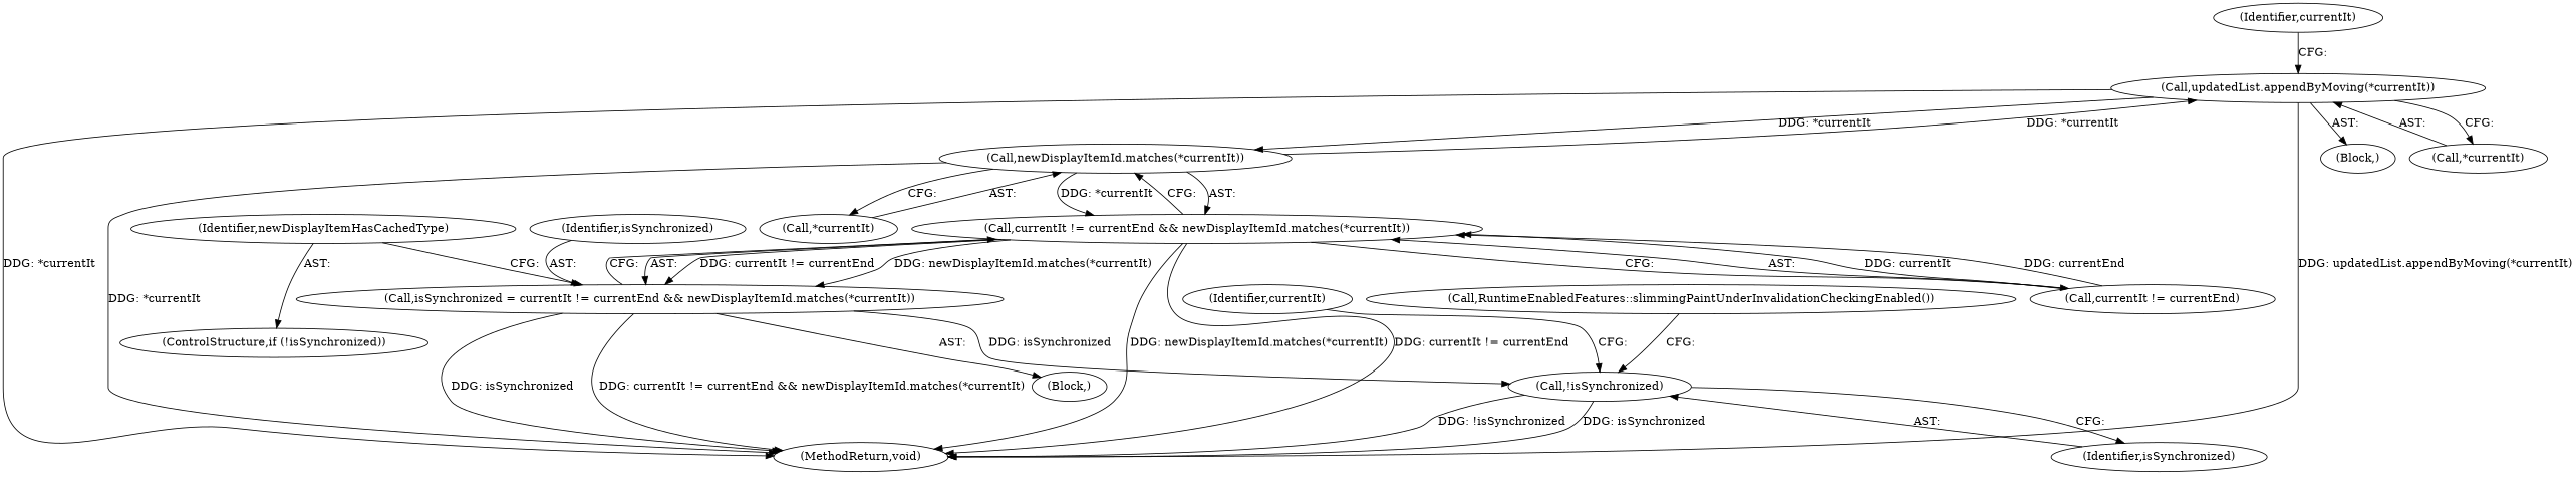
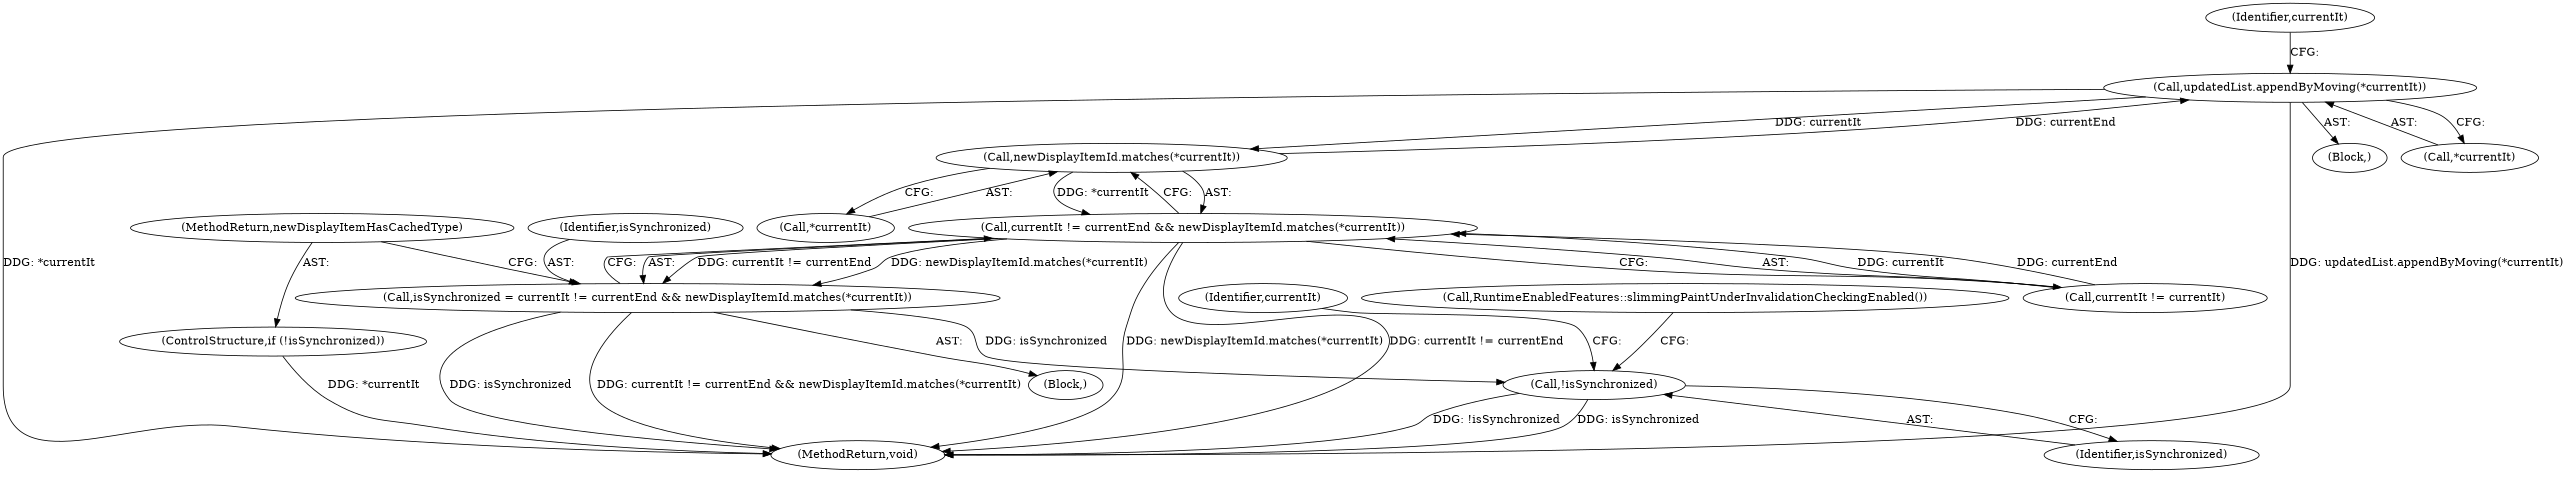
  digraph {
    n1 [label="(Call,updatedList.appendByMoving(*currentIt))"]
    n2 [label="(Call,newDisplayItemId.matches(*currentIt))"]
    n3 [label="(Block,)"]
    n4 [label="(MethodReturn,void)"]
    n5 [label="(Call,*currentIt)"]
    n6 [label="(Call,currentIt != currentEnd && newDisplayItemId.matches(*currentIt))"]
    n7 [label="(Call,*currentIt)"]
    n8 [label="(Call,isSynchronized = currentIt != currentEnd && newDisplayItemId.matches(*currentIt))"]
-   n9 [label="(Call,currentIt != currentEnd)"]
+   n9 [label="(Call,currentIt != currentIt)"]
    n10 [label="(Call,!isSynchronized)"]
    n11 [label="(Block,)"]
    n12 [label="(Identifier,isSynchronized)"]
    n13 [label="(ControlStructure,if (!isSynchronized))"]
    n14 [label="(Identifier,isSynchronized)"]
-   n15 [label="(Identifier,newDisplayItemHasCachedType)"]
+   n15 [label="(MethodReturn,newDisplayItemHasCachedType)"]
    n16 [label="(Identifier,currentIt)"]
    n17 [label="(Call,RuntimeEnabledFeatures::slimmingPaintUnderInvalidationCheckingEnabled())"]
    n18 [label="(Identifier,currentIt)"]
-   n1 -> n2 [label="DDG: *currentIt"]
+   n1 -> n2 [label="DDG: currentIt"]
    n1 -> n3 [label="AST: "]
    n1 -> n4 [label="DDG: *currentIt"]
    n1 -> n4 [label="DDG: updatedList.appendByMoving(*currentIt)"]
    n1 -> n5 [label="CFG: "]
-   n2 -> n1 [label="DDG: *currentIt"]
-   n2 -> n4 [label="DDG: *currentIt"]
+   n2 -> n1 [label="DDG: currentEnd"]
+   n13 -> n4 [label="DDG: *currentIt"]
    n2 -> n6 [label="AST: "]
    n2 -> n6 [label="DDG: *currentIt"]
    n2 -> n7 [label="CFG: "]
    n5 -> n1 [label="AST: "]
    n6 -> n2 [label="CFG: "]
    n6 -> n4 [label="DDG: newDisplayItemId.matches(*currentIt)"]
    n6 -> n4 [label="DDG: currentIt != currentEnd"]
    n6 -> n8 [label="AST: "]
    n6 -> n8 [label="DDG: currentIt != currentEnd"]
    n6 -> n8 [label="DDG: newDisplayItemId.matches(*currentIt)"]
    n6 -> n9 [label="CFG: "]
    n7 -> n2 [label="AST: "]
    n8 -> n4 [label="DDG: isSynchronized"]
    n8 -> n4 [label="DDG: currentIt != currentEnd && newDisplayItemId.matches(*currentIt)"]
    n8 -> n6 [label="CFG: "]
    n8 -> n10 [label="DDG: isSynchronized"]
    n8 -> n11 [label="AST: "]
    n9 -> n6 [label="AST: "]
    n9 -> n6 [label="DDG: currentIt"]
    n9 -> n6 [label="DDG: currentEnd"]
    n10 -> n4 [label="DDG: isSynchronized"]
    n10 -> n4 [label="DDG: !isSynchronized"]
    n10 -> n12 [label="CFG: "]
    n12 -> n10 [label="AST: "]
    n14 -> n8 [label="AST: "]
    n15 -> n8 [label="CFG: "]
    n15 -> n13 [label="AST: "]
    n16 -> n10 [label="CFG: "]
    n17 -> n10 [label="CFG: "]
    n18 -> n1 [label="CFG: "]
  }
